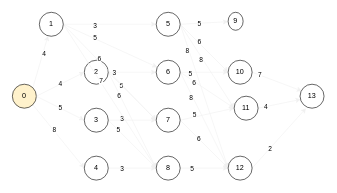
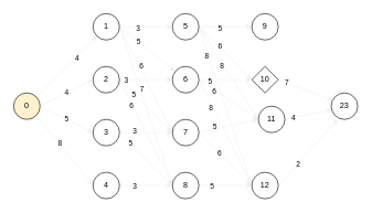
  <mxCell id="0" />
  <mxCell id="1" parent="0" />
  <mxCell id="2" style="edgeStyle=none;rounded=0;orthogonalLoop=1;jettySize=auto;html=1;exitX=1;exitY=0;exitDx=0;exitDy=0;strokeColor=#f0f0f0;" edge="1" parent="1" source="7" target="28"><mxGeometry relative="1" as="geometry" /></mxCell>
  <mxCell id="3" value="4" style="edgeLabel;html=1;align=center;verticalAlign=middle;resizable=0;points=[];" vertex="1" connectable="0" parent="2"><mxGeometry x="0.313" y="-1" relative="1" as="geometry"><mxPoint x="1" as="offset" /></mxGeometry></mxCell>
  <mxCell id="4" value="5" style="edgeStyle=none;rounded=0;orthogonalLoop=1;jettySize=auto;html=1;exitX=1;exitY=0.5;exitDx=0;exitDy=0;entryX=0;entryY=0.5;entryDx=0;entryDy=0;strokeColor=#f0f0f0;" edge="1" parent="1" source="7" target="12"><mxGeometry relative="1" as="geometry" /></mxCell>
  <mxCell id="5" style="edgeStyle=none;rounded=0;orthogonalLoop=1;jettySize=auto;html=1;exitX=1;exitY=1;exitDx=0;exitDy=0;strokeColor=#f0f0f0;" edge="1" parent="1" source="7"><mxGeometry relative="1" as="geometry"><mxPoint x="140" y="280" as="targetPoint" /></mxGeometry></mxCell>
  <mxCell id="6" value="8" style="edgeLabel;html=1;align=center;verticalAlign=middle;resizable=0;points=[];" vertex="1" connectable="0" parent="5"><mxGeometry x="-0.196" y="1" relative="1" as="geometry"><mxPoint as="offset" /></mxGeometry></mxCell>
  <mxCell id="7" value="0" style="ellipse;whiteSpace=wrap;html=1;aspect=fixed;fillColor=#fff2cc;" vertex="1" parent="1"><mxGeometry x="20" y="140" width="40" height="40" as="geometry" /></mxCell>
  <mxCell id="8" style="edgeStyle=none;rounded=0;orthogonalLoop=1;jettySize=auto;html=1;exitX=1;exitY=0.5;exitDx=0;exitDy=0;entryX=0;entryY=0.5;entryDx=0;entryDy=0;strokeColor=#f0f0f0;" edge="1" parent="1" source="12" target="36"><mxGeometry relative="1" as="geometry" /></mxCell>
  <mxCell id="9" value="3" style="edgeLabel;html=1;align=center;verticalAlign=middle;resizable=0;points=[];" vertex="1" connectable="0" parent="8"><mxGeometry x="-0.45" y="3" relative="1" as="geometry"><mxPoint as="offset" /></mxGeometry></mxCell>
  <mxCell id="10" style="edgeStyle=none;rounded=0;orthogonalLoop=1;jettySize=auto;html=1;exitX=1;exitY=0.5;exitDx=0;exitDy=0;strokeColor=#f0f0f0;" edge="1" parent="1" source="12"><mxGeometry relative="1" as="geometry"><mxPoint x="260" y="280" as="targetPoint" /></mxGeometry></mxCell>
  <mxCell id="11" value="5" style="edgeLabel;html=1;align=center;verticalAlign=middle;resizable=0;points=[];" vertex="1" connectable="0" parent="10"><mxGeometry x="-0.594" relative="1" as="geometry"><mxPoint as="offset" /></mxGeometry></mxCell>
  <mxCell id="12" value="3" style="ellipse;whiteSpace=wrap;html=1;aspect=fixed;" vertex="1" parent="1"><mxGeometry x="140" y="180" width="40" height="40" as="geometry" /></mxCell>
  <mxCell id="13" style="edgeStyle=none;rounded=0;orthogonalLoop=1;jettySize=auto;html=1;exitX=1;exitY=0.5;exitDx=0;exitDy=0;entryX=0;entryY=0.5;entryDx=0;entryDy=0;strokeColor=#f0f0f0;" edge="1" parent="1" source="19" target="43"><mxGeometry relative="1" as="geometry" /></mxCell>
  <mxCell id="14" value="3" style="edgeLabel;html=1;align=center;verticalAlign=middle;resizable=0;points=[];" vertex="1" connectable="0" parent="13"><mxGeometry x="-0.778" relative="1" as="geometry"><mxPoint as="offset" /></mxGeometry></mxCell>
  <mxCell id="15" style="edgeStyle=none;rounded=0;orthogonalLoop=1;jettySize=auto;html=1;exitX=1;exitY=0.5;exitDx=0;exitDy=0;strokeColor=#f0f0f0;" edge="1" parent="1" source="19"><mxGeometry relative="1" as="geometry"><mxPoint x="260" y="200" as="targetPoint" /></mxGeometry></mxCell>
  <mxCell id="16" value="5" style="edgeLabel;html=1;align=center;verticalAlign=middle;resizable=0;points=[];" vertex="1" connectable="0" parent="15"><mxGeometry x="-0.456" relative="1" as="geometry"><mxPoint as="offset" /></mxGeometry></mxCell>
  <mxCell id="17" style="edgeStyle=none;rounded=0;orthogonalLoop=1;jettySize=auto;html=1;exitX=1;exitY=0.5;exitDx=0;exitDy=0;strokeColor=#f0f0f0;" edge="1" parent="1" source="19"><mxGeometry relative="1" as="geometry"><mxPoint x="260" y="280" as="targetPoint" /></mxGeometry></mxCell>
  <mxCell id="18" value="6" style="edgeLabel;html=1;align=center;verticalAlign=middle;resizable=0;points=[];" vertex="1" connectable="0" parent="17"><mxGeometry x="-0.516" y="-2" relative="1" as="geometry"><mxPoint as="offset" /></mxGeometry></mxCell>
  <mxCell id="19" value="2" style="ellipse;whiteSpace=wrap;html=1;aspect=fixed;" vertex="1" parent="1"><mxGeometry x="140" y="100" width="40" height="40" as="geometry" /></mxCell>
  <mxCell id="20" style="edgeStyle=none;rounded=0;orthogonalLoop=1;jettySize=auto;html=1;exitX=1;exitY=0.5;exitDx=0;exitDy=0;entryX=0;entryY=0.5;entryDx=0;entryDy=0;strokeColor=#f0f0f0;" edge="1" parent="1" source="28" target="52"><mxGeometry relative="1" as="geometry" /></mxCell>
  <mxCell id="21" value="3" style="edgeLabel;html=1;align=center;verticalAlign=middle;resizable=0;points=[];" vertex="1" connectable="0" parent="20"><mxGeometry x="-0.324" y="-1" relative="1" as="geometry"><mxPoint as="offset" /></mxGeometry></mxCell>
  <mxCell id="22" style="edgeStyle=none;rounded=0;orthogonalLoop=1;jettySize=auto;html=1;exitX=1;exitY=0.5;exitDx=0;exitDy=0;strokeColor=#f0f0f0;" edge="1" parent="1" source="28" target="43"><mxGeometry relative="1" as="geometry" /></mxCell>
  <mxCell id="23" value="5" style="edgeLabel;html=1;align=center;verticalAlign=middle;resizable=0;points=[];" vertex="1" connectable="0" parent="22"><mxGeometry x="-0.334" y="1" relative="1" as="geometry"><mxPoint as="offset" /></mxGeometry></mxCell>
  <mxCell id="24" style="edgeStyle=none;rounded=0;orthogonalLoop=1;jettySize=auto;html=1;exitX=1;exitY=0.5;exitDx=0;exitDy=0;entryX=0;entryY=0.5;entryDx=0;entryDy=0;strokeColor=#f0f0f0;" edge="1" parent="1" source="28" target="36"><mxGeometry relative="1" as="geometry" /></mxCell>
  <mxCell id="25" value="6" style="edgeLabel;html=1;align=center;verticalAlign=middle;resizable=0;points=[];" vertex="1" connectable="0" parent="24"><mxGeometry x="-0.251" y="3" relative="1" as="geometry"><mxPoint as="offset" /></mxGeometry></mxCell>
  <mxCell id="26" style="edgeStyle=none;rounded=0;orthogonalLoop=1;jettySize=auto;html=1;exitX=1;exitY=0.5;exitDx=0;exitDy=0;entryX=0;entryY=0.5;entryDx=0;entryDy=0;strokeColor=#f0f0f0;" edge="1" parent="1" source="28" target="55"><mxGeometry relative="1" as="geometry" /></mxCell>
  <mxCell id="27" value="7" style="edgeLabel;html=1;align=center;verticalAlign=middle;resizable=0;points=[];" vertex="1" connectable="0" parent="26"><mxGeometry x="-0.206" y="2" relative="1" as="geometry"><mxPoint as="offset" /></mxGeometry></mxCell>
- <mxCell id="28" value="1" style="ellipse;whiteSpace=wrap;html=1;aspect=fixed;" vertex="1" parent="1"><mxGeometry x="65" y="20" width="40" height="40" as="geometry" /></mxCell>
+ <mxCell id="28" value="1" style="ellipse;whiteSpace=wrap;html=1;aspect=fixed;" vertex="1" parent="1"><mxGeometry x="140" y="20" width="40" height="40" as="geometry" /></mxCell>
  <mxCell id="29" style="edgeStyle=none;rounded=0;orthogonalLoop=1;jettySize=auto;html=1;exitX=1;exitY=0.5;exitDx=0;exitDy=0;entryX=0;entryY=0.5;entryDx=0;entryDy=0;strokeColor=#f0f0f0;" edge="1" parent="1" source="31" target="55"><mxGeometry relative="1" as="geometry" /></mxCell>
  <mxCell id="30" value="3" style="edgeLabel;html=1;align=center;verticalAlign=middle;resizable=0;points=[];" vertex="1" connectable="0" parent="29"><mxGeometry x="-0.462" relative="1" as="geometry"><mxPoint as="offset" /></mxGeometry></mxCell>
  <mxCell id="31" value="4" style="ellipse;whiteSpace=wrap;html=1;aspect=fixed;" vertex="1" parent="1"><mxGeometry x="140" y="260" width="40" height="40" as="geometry" /></mxCell>
  <mxCell id="32" style="edgeStyle=none;rounded=0;orthogonalLoop=1;jettySize=auto;html=1;exitX=1;exitY=0.5;exitDx=0;exitDy=0;entryX=0;entryY=0.5;entryDx=0;entryDy=0;strokeColor=#f0f0f0;" edge="1" parent="1" source="36" target="58"><mxGeometry relative="1" as="geometry" /></mxCell>
  <mxCell id="33" value="5" style="edgeLabel;html=1;align=center;verticalAlign=middle;resizable=0;points=[];" vertex="1" connectable="0" parent="32"><mxGeometry x="-0.45" y="3" relative="1" as="geometry"><mxPoint as="offset" /></mxGeometry></mxCell>
  <mxCell id="34" style="edgeStyle=none;rounded=0;orthogonalLoop=1;jettySize=auto;html=1;exitX=1;exitY=0.5;exitDx=0;exitDy=0;strokeColor=#f0f0f0;" edge="1" parent="1" source="36"><mxGeometry relative="1" as="geometry"><mxPoint x="380" y="280" as="targetPoint" /></mxGeometry></mxCell>
  <mxCell id="35" value="6" style="edgeLabel;html=1;align=center;verticalAlign=middle;resizable=0;points=[];" vertex="1" connectable="0" parent="34"><mxGeometry x="-0.241" relative="1" as="geometry"><mxPoint as="offset" /></mxGeometry></mxCell>
  <mxCell id="36" value="7" style="ellipse;whiteSpace=wrap;html=1;aspect=fixed;" vertex="1" parent="1"><mxGeometry x="260" y="180" width="40" height="40" as="geometry" /></mxCell>
  <mxCell id="37" style="edgeStyle=none;rounded=0;orthogonalLoop=1;jettySize=auto;html=1;exitX=1;exitY=0.5;exitDx=0;exitDy=0;strokeColor=#f0f0f0;" edge="1" parent="1" source="43" target="61"><mxGeometry relative="1" as="geometry" /></mxCell>
  <mxCell id="38" value="5" style="edgeLabel;html=1;align=center;verticalAlign=middle;resizable=0;points=[];" vertex="1" connectable="0" parent="37"><mxGeometry x="-0.606" y="-2" relative="1" as="geometry"><mxPoint as="offset" /></mxGeometry></mxCell>
  <mxCell id="39" style="edgeStyle=none;rounded=0;orthogonalLoop=1;jettySize=auto;html=1;exitX=1;exitY=0.5;exitDx=0;exitDy=0;entryX=0;entryY=0.5;entryDx=0;entryDy=0;strokeColor=#f0f0f0;" edge="1" parent="1" source="43" target="58"><mxGeometry relative="1" as="geometry" /></mxCell>
  <mxCell id="40" value="6" style="edgeLabel;html=1;align=center;verticalAlign=middle;resizable=0;points=[];" vertex="1" connectable="0" parent="39"><mxGeometry x="-0.491" y="-1" relative="1" as="geometry"><mxPoint as="offset" /></mxGeometry></mxCell>
  <mxCell id="41" style="edgeStyle=none;rounded=0;orthogonalLoop=1;jettySize=auto;html=1;exitX=1;exitY=0.5;exitDx=0;exitDy=0;entryX=0;entryY=0.5;entryDx=0;entryDy=0;strokeColor=#f0f0f0;" edge="1" parent="1" source="43" target="65"><mxGeometry relative="1" as="geometry" /></mxCell>
  <mxCell id="42" value="8" style="edgeLabel;html=1;align=center;verticalAlign=middle;resizable=0;points=[];" vertex="1" connectable="0" parent="41"><mxGeometry x="-0.489" y="-3" relative="1" as="geometry"><mxPoint as="offset" /></mxGeometry></mxCell>
  <mxCell id="43" value="6" style="ellipse;whiteSpace=wrap;html=1;aspect=fixed;" vertex="1" parent="1"><mxGeometry x="260" y="100" width="40" height="40" as="geometry" /></mxCell>
  <mxCell id="44" style="edgeStyle=none;rounded=0;orthogonalLoop=1;jettySize=auto;html=1;exitX=1;exitY=0.5;exitDx=0;exitDy=0;strokeColor=#f0f0f0;" edge="1" parent="1" source="52" target="62"><mxGeometry relative="1" as="geometry" /></mxCell>
  <mxCell id="45" value="5" style="edgeLabel;html=1;align=center;verticalAlign=middle;resizable=0;points=[];" vertex="1" connectable="0" parent="44"><mxGeometry x="-0.237" y="-1" relative="1" as="geometry"><mxPoint as="offset" /></mxGeometry></mxCell>
  <mxCell id="46" style="edgeStyle=none;rounded=0;orthogonalLoop=1;jettySize=auto;html=1;exitX=1;exitY=0.5;exitDx=0;exitDy=0;entryX=0;entryY=0.5;entryDx=0;entryDy=0;strokeColor=#f0f0f0;" edge="1" parent="1" source="52" target="61"><mxGeometry relative="1" as="geometry" /></mxCell>
  <mxCell id="47" value="6" style="edgeLabel;html=1;align=center;verticalAlign=middle;resizable=0;points=[];" vertex="1" connectable="0" parent="46"><mxGeometry x="-0.241" y="2" relative="1" as="geometry"><mxPoint as="offset" /></mxGeometry></mxCell>
  <mxCell id="48" style="edgeStyle=none;rounded=0;orthogonalLoop=1;jettySize=auto;html=1;exitX=1;exitY=0.5;exitDx=0;exitDy=0;entryX=0;entryY=0.5;entryDx=0;entryDy=0;strokeColor=#f0f0f0;" edge="1" parent="1" source="52" target="58"><mxGeometry relative="1" as="geometry" /></mxCell>
  <mxCell id="49" value="8" style="edgeLabel;html=1;align=center;verticalAlign=middle;resizable=0;points=[];" vertex="1" connectable="0" parent="48"><mxGeometry x="-0.178" y="-3" relative="1" as="geometry"><mxPoint as="offset" /></mxGeometry></mxCell>
  <mxCell id="50" style="edgeStyle=none;rounded=0;orthogonalLoop=1;jettySize=auto;html=1;exitX=1;exitY=0.5;exitDx=0;exitDy=0;strokeColor=#f0f0f0;" edge="1" parent="1" source="52"><mxGeometry relative="1" as="geometry"><mxPoint x="380" y="280" as="targetPoint" /></mxGeometry></mxCell>
  <mxCell id="51" value="8" style="edgeLabel;html=1;align=center;verticalAlign=middle;resizable=0;points=[];" vertex="1" connectable="0" parent="50"><mxGeometry x="-0.644" y="-3" relative="1" as="geometry"><mxPoint as="offset" /></mxGeometry></mxCell>
  <mxCell id="52" value="5" style="ellipse;whiteSpace=wrap;html=1;aspect=fixed;" vertex="1" parent="1"><mxGeometry x="260" y="20" width="40" height="40" as="geometry" /></mxCell>
  <mxCell id="53" style="edgeStyle=none;rounded=0;orthogonalLoop=1;jettySize=auto;html=1;entryX=0;entryY=0.5;entryDx=0;entryDy=0;strokeColor=#f0f0f0;" edge="1" parent="1" source="55" target="65"><mxGeometry relative="1" as="geometry" /></mxCell>
  <mxCell id="54" value="5" style="edgeLabel;html=1;align=center;verticalAlign=middle;resizable=0;points=[];" vertex="1" connectable="0" parent="53"><mxGeometry x="-0.514" relative="1" as="geometry"><mxPoint as="offset" /></mxGeometry></mxCell>
  <mxCell id="55" value="8" style="ellipse;whiteSpace=wrap;html=1;aspect=fixed;" vertex="1" parent="1"><mxGeometry x="260" y="260" width="40" height="40" as="geometry" /></mxCell>
  <mxCell id="56" style="edgeStyle=none;rounded=0;orthogonalLoop=1;jettySize=auto;html=1;exitX=1;exitY=0.5;exitDx=0;exitDy=0;entryX=0.029;entryY=0.633;entryDx=0;entryDy=0;entryPerimeter=0;strokeColor=#f0f0f0;" edge="1" parent="1" source="58" target="66"><mxGeometry relative="1" as="geometry" /></mxCell>
  <mxCell id="57" value="4" style="edgeLabel;html=1;align=center;verticalAlign=middle;resizable=0;points=[];" vertex="1" connectable="0" parent="56"><mxGeometry x="-0.632" relative="1" as="geometry"><mxPoint as="offset" /></mxGeometry></mxCell>
  <mxCell id="58" value="11" style="ellipse;whiteSpace=wrap;html=1;aspect=fixed;" vertex="1" parent="1"><mxGeometry x="390" y="160" width="40" height="40" as="geometry" /></mxCell>
  <mxCell id="59" style="edgeStyle=none;rounded=0;orthogonalLoop=1;jettySize=auto;html=1;exitX=1;exitY=0.5;exitDx=0;exitDy=0;entryX=0.079;entryY=0.285;entryDx=0;entryDy=0;entryPerimeter=0;strokeColor=#f0f0f0;" edge="1" parent="1" source="61" target="66"><mxGeometry relative="1" as="geometry" /></mxCell>
  <mxCell id="60" value="7" style="edgeLabel;html=1;align=center;verticalAlign=middle;resizable=0;points=[];" vertex="1" connectable="0" parent="59"><mxGeometry x="-0.698" y="1" relative="1" as="geometry"><mxPoint as="offset" /></mxGeometry></mxCell>
- <mxCell id="61" value="10" style="ellipse;whiteSpace=wrap;html=1;aspect=fixed;" vertex="1" parent="1"><mxGeometry x="380" y="100" width="40" height="40" as="geometry" /></mxCell>
- <mxCell id="62" value="9" style="ellipse;whiteSpace=wrap;html=1;aspect=fixed;" vertex="1" parent="1"><mxGeometry x="380" y="20" width="25" height="30" as="geometry" /></mxCell>
+ <mxCell id="61" value="10" style="rhombus;whiteSpace=wrap;html=1;aspect=fixed;" vertex="1" parent="1"><mxGeometry x="380" y="100" width="40" height="40" as="geometry" /></mxCell>
+ <mxCell id="62" value="9" style="ellipse;whiteSpace=wrap;html=1;aspect=fixed;" vertex="1" parent="1"><mxGeometry x="380" y="20" width="40" height="40" as="geometry" /></mxCell>
  <mxCell id="63" style="edgeStyle=none;rounded=0;orthogonalLoop=1;jettySize=auto;html=1;exitX=1;exitY=0.5;exitDx=0;exitDy=0;entryX=0.25;entryY=1;entryDx=0;entryDy=0;entryPerimeter=0;strokeColor=#f0f0f0;" edge="1" parent="1" source="65" target="66"><mxGeometry relative="1" as="geometry" /></mxCell>
  <mxCell id="64" value="2" style="edgeLabel;html=1;align=center;verticalAlign=middle;resizable=0;points=[];" vertex="1" connectable="0" parent="63"><mxGeometry x="-0.343" relative="1" as="geometry"><mxPoint as="offset" /></mxGeometry></mxCell>
  <mxCell id="65" value="12" style="ellipse;whiteSpace=wrap;html=1;aspect=fixed;" vertex="1" parent="1"><mxGeometry x="380" y="260" width="40" height="40" as="geometry" /></mxCell>
- <mxCell id="66" value="13" style="ellipse;whiteSpace=wrap;html=1;aspect=fixed;" vertex="1" parent="1"><mxGeometry x="500" y="140" width="40" height="40" as="geometry" /></mxCell>
+ <mxCell id="66" value="23" style="ellipse;whiteSpace=wrap;html=1;aspect=fixed;" vertex="1" parent="1"><mxGeometry x="500" y="140" width="40" height="40" as="geometry" /></mxCell>
  <mxCell id="67" value="4" style="endArrow=classic;html=1;strokeColor=#f0f0f0;exitX=1;exitY=0.5;exitDx=0;exitDy=0;" edge="1" parent="1" source="7"><mxGeometry width="50" height="50" relative="1" as="geometry"><mxPoint x="90" y="170" as="sourcePoint" /><mxPoint x="140" y="120" as="targetPoint" /></mxGeometry></mxCell>
